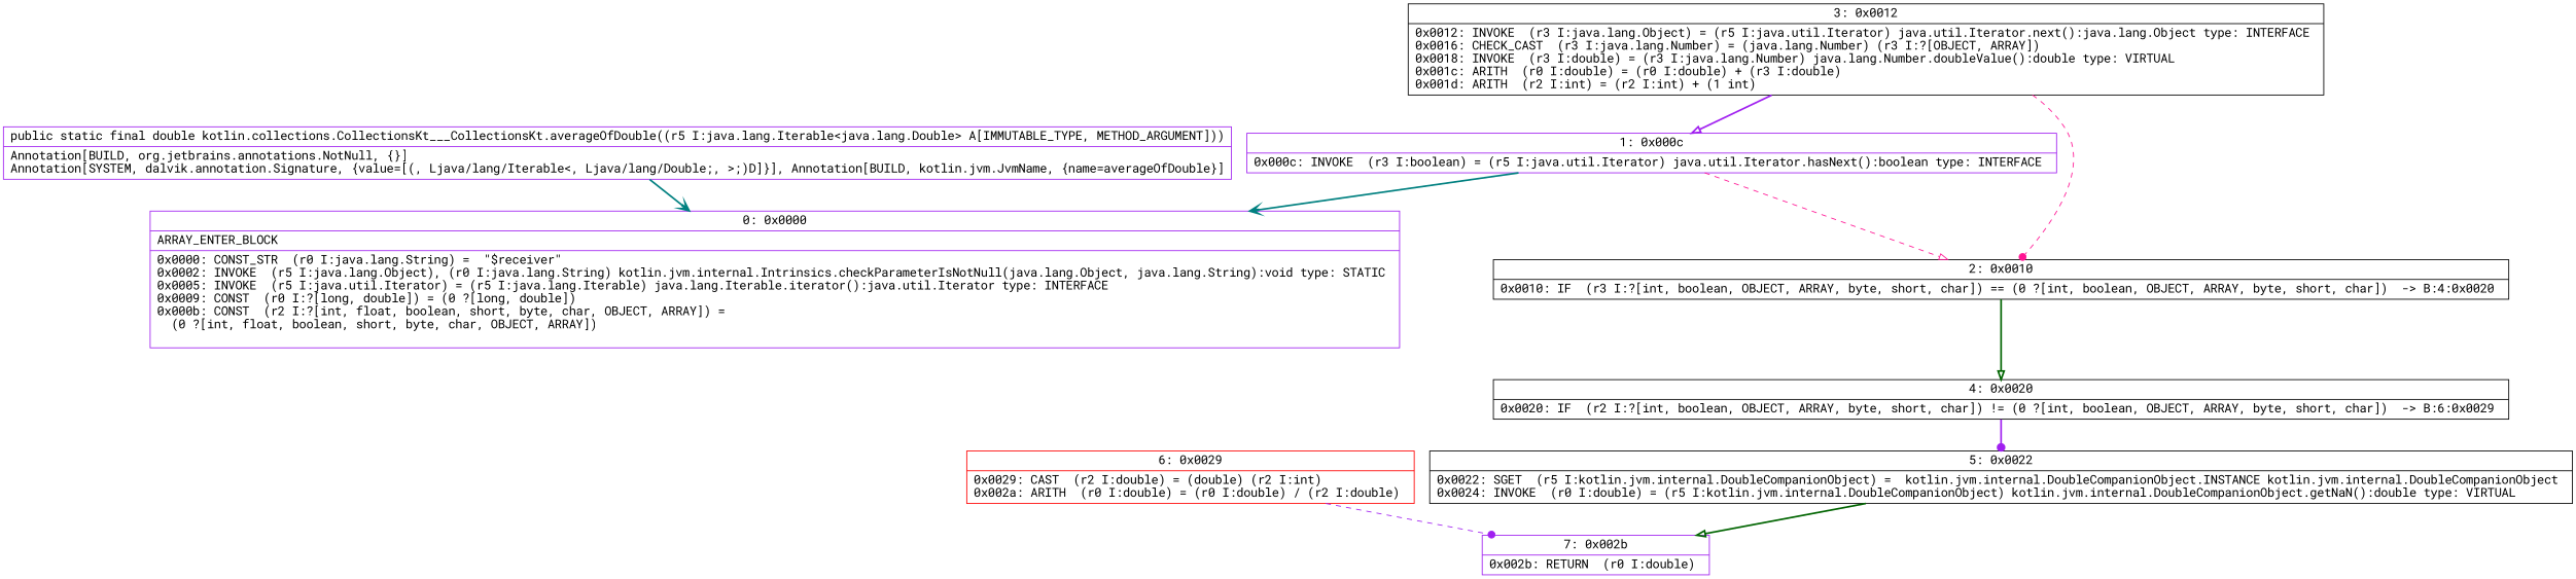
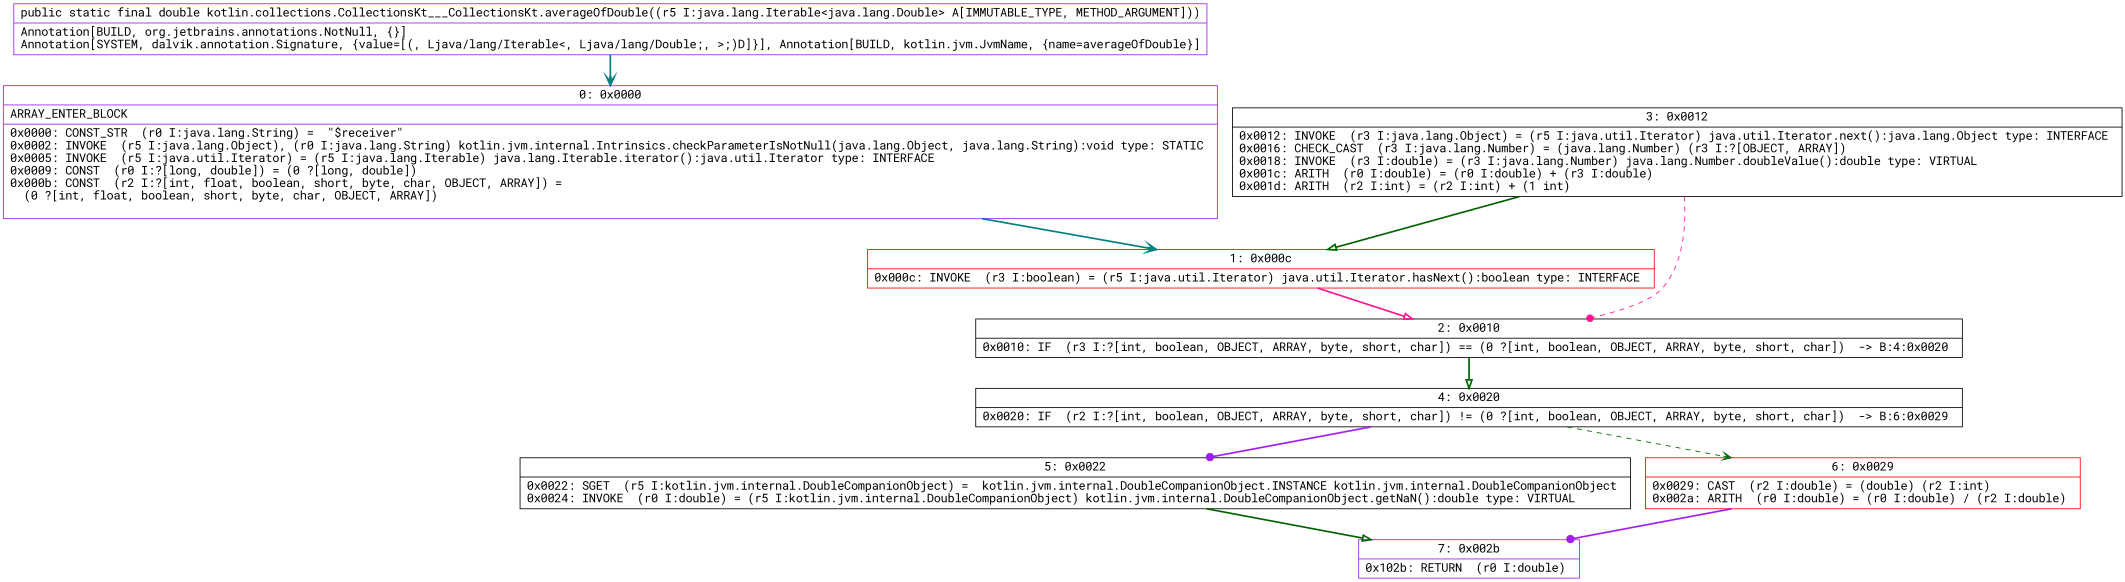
  digraph {
    fontname="Roboto Mono"
    node [color=black fontname="Roboto Mono" shape=record]
    edge [arrowhead=onormal color=darkgreen fontname="Roboto Mono" style=bold]
    n1 [color=purple label="{0\:\ 0x0000|ARRAY_ENTER_BLOCK\l|0x0000: CONST_STR  (r0 I:java.lang.String) =  \"$receiver\" \l0x0002: INVOKE  (r5 I:java.lang.Object), (r0 I:java.lang.String) kotlin.jvm.internal.Intrinsics.checkParameterIsNotNull(java.lang.Object, java.lang.String):void type: STATIC \l0x0005: INVOKE  (r5 I:java.util.Iterator) = (r5 I:java.lang.Iterable) java.lang.Iterable.iterator():java.util.Iterator type: INTERFACE \l0x0009: CONST  (r0 I:?[long, double]) = (0 ?[long, double]) \l0x000b: CONST  (r2 I:?[int, float, boolean, short, byte, char, OBJECT, ARRAY]) = \l  (0 ?[int, float, boolean, short, byte, char, OBJECT, ARRAY])\l \l}"]
-   n2 [color=purple label="{1\:\ 0x000c|0x000c: INVOKE  (r3 I:boolean) = (r5 I:java.util.Iterator) java.util.Iterator.hasNext():boolean type: INTERFACE \l}"]
+   n2 [color=red label="{1\:\ 0x000c|0x000c: INVOKE  (r3 I:boolean) = (r5 I:java.util.Iterator) java.util.Iterator.hasNext():boolean type: INTERFACE \l}"]
    n3 [label="{2\:\ 0x0010|0x0010: IF  (r3 I:?[int, boolean, OBJECT, ARRAY, byte, short, char]) == (0 ?[int, boolean, OBJECT, ARRAY, byte, short, char])  \-\> B:4:0x0020 \l}"]
    n4 [label="{4\:\ 0x0020|0x0020: IF  (r2 I:?[int, boolean, OBJECT, ARRAY, byte, short, char]) != (0 ?[int, boolean, OBJECT, ARRAY, byte, short, char])  \-\> B:6:0x0029 \l}"]
    n5 [label="{3\:\ 0x0012|0x0012: INVOKE  (r3 I:java.lang.Object) = (r5 I:java.util.Iterator) java.util.Iterator.next():java.lang.Object type: INTERFACE \l0x0016: CHECK_CAST  (r3 I:java.lang.Number) = (java.lang.Number) (r3 I:?[OBJECT, ARRAY]) \l0x0018: INVOKE  (r3 I:double) = (r3 I:java.lang.Number) java.lang.Number.doubleValue():double type: VIRTUAL \l0x001c: ARITH  (r0 I:double) = (r0 I:double) + (r3 I:double) \l0x001d: ARITH  (r2 I:int) = (r2 I:int) + (1 int) \l}"]
    n6 [label="{5\:\ 0x0022|0x0022: SGET  (r5 I:kotlin.jvm.internal.DoubleCompanionObject) =  kotlin.jvm.internal.DoubleCompanionObject.INSTANCE kotlin.jvm.internal.DoubleCompanionObject \l0x0024: INVOKE  (r0 I:double) = (r5 I:kotlin.jvm.internal.DoubleCompanionObject) kotlin.jvm.internal.DoubleCompanionObject.getNaN():double type: VIRTUAL \l}"]
    n7 [color=red label="{6\:\ 0x0029|0x0029: CAST  (r2 I:double) = (double) (r2 I:int) \l0x002a: ARITH  (r0 I:double) = (r0 I:double) \/ (r2 I:double) \l}"]
-   n8 [color=purple label="{7\:\ 0x002b|0x002b: RETURN  (r0 I:double) \l}"]
+   n8 [color=purple label="{7\:\ 0x002b|0x102b: RETURN  (r0 I:double) \l}"]
    n9 [color=purple label="{public static final double kotlin.collections.CollectionsKt___CollectionsKt.averageOfDouble((r5 I:java.lang.Iterable\<java.lang.Double\> A[IMMUTABLE_TYPE, METHOD_ARGUMENT]))  | Annotation[BUILD, org.jetbrains.annotations.NotNull, \{\}]\lAnnotation[SYSTEM, dalvik.annotation.Signature, \{value=[(, Ljava\/lang\/Iterable\<, Ljava\/lang\/Double;, \>;)D]\}], Annotation[BUILD, kotlin.jvm.JvmName, \{name=averageOfDouble\}]\l}"]
-   n2 -> n1 [arrowhead=vee color=teal]
-   n2 -> n3 [color=deeppink style=dashed]
+   n1 -> n2 [arrowhead=vee color=teal]
+   n2 -> n3 [color=deeppink]
    n3 -> n4
    n4 -> n6 [arrowhead=dot color=purple]
-   n5 -> n2 [color=purple]
+   n4 -> n7 [arrowhead=vee style=dashed]
+   n5 -> n2
    n5 -> n3 [arrowhead=dot color=deeppink style=dashed]
    n6 -> n8
-   n7 -> n8 [arrowhead=dot color=purple style=dashed]
+   n7 -> n8 [arrowhead=dot color=purple]
    n9 -> n1 [arrowhead=vee color=teal]
  }
